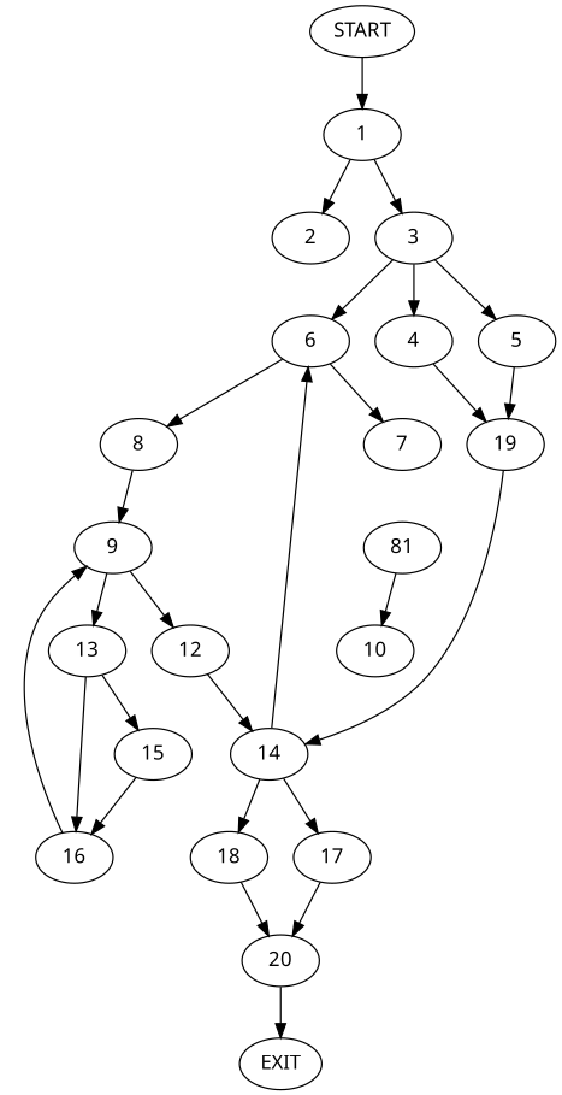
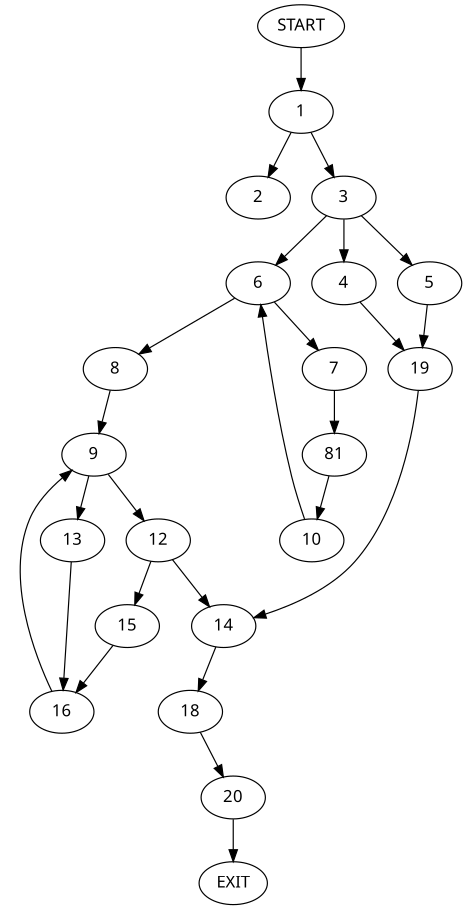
  digraph {
    fontname="Noto Sans"
    node [fontname="Noto Sans"]
    edge [fontname="Noto Sans"]
    n1 [label=START]
    1
    2
    3
    n5 [label=EXIT]
    6
    4
    5
    7
    8
    19
    14
    n13 [label=81]
    9
    10
    12
    13
    15
    16
-   17
    18
    20
    n1 -> 1
    1 -> 2
    1 -> 3
    3 -> 6
    3 -> 4
    3 -> 5
    6 -> 7
    6 -> 8
    4 -> 19
    5 -> 19
+   7 -> n13
    8 -> 9
    19 -> 14
-   14 -> 17
    14 -> 18
    n13 -> 10
    9 -> 12
    9 -> 13
-   14 -> 6
+   10 -> 6
    12 -> 14
-   13 -> 15
+   12 -> 15
    13 -> 16
    15 -> 16
    16 -> 9
-   17 -> 20
    18 -> 20
    20 -> n5
  }
